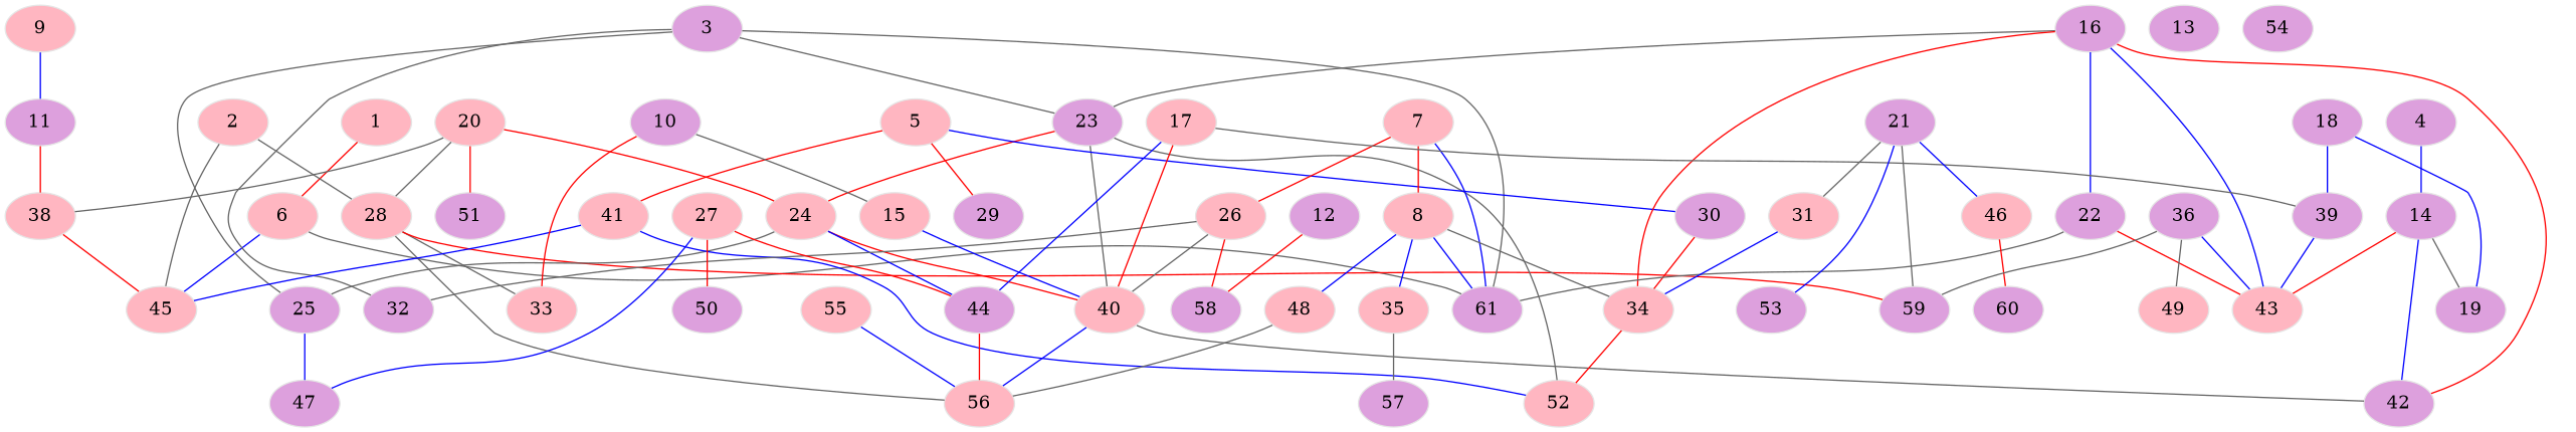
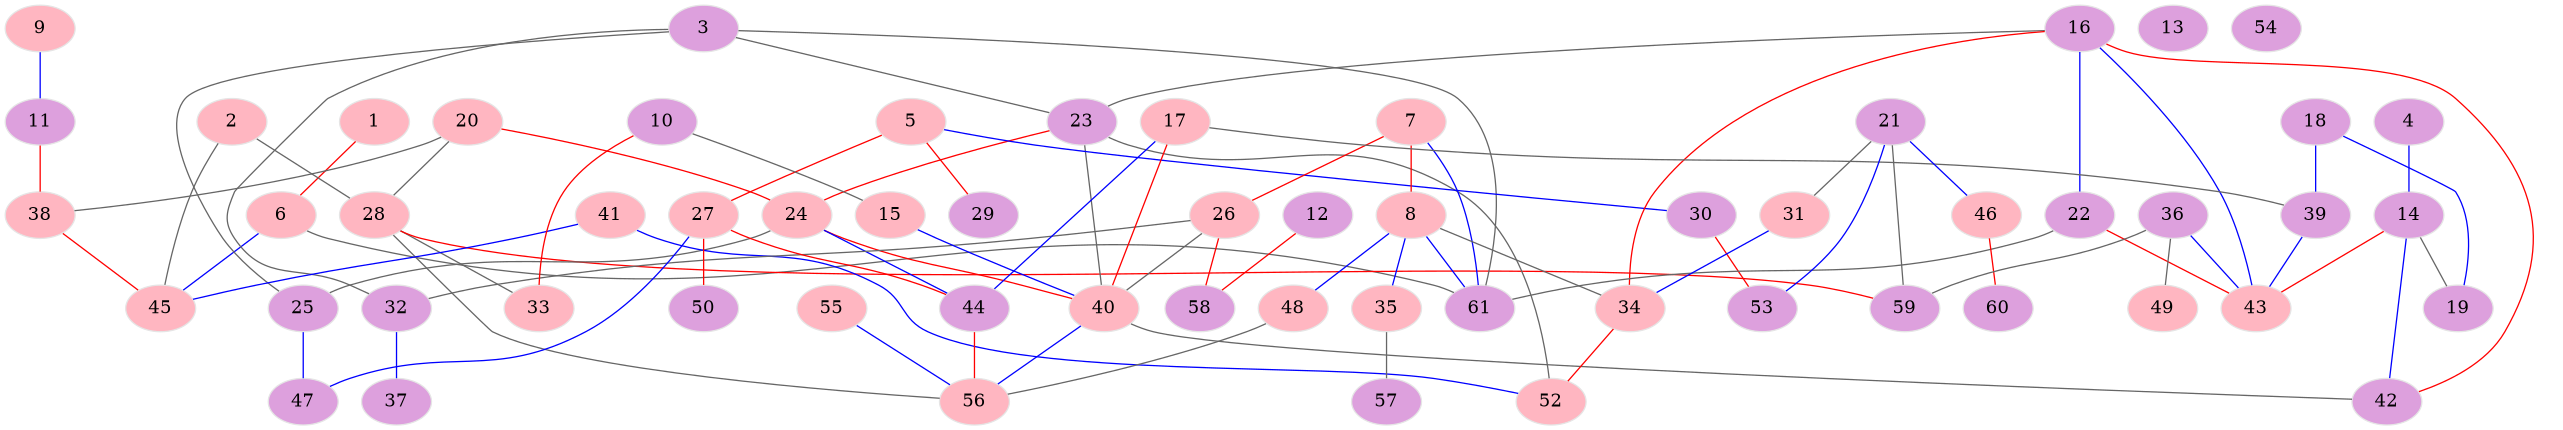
  graph {
    node [color=gray90 fillcolor=plum style=filled]
    edge [color=gray40]
    1 [fillcolor=lightpink]
    6 [fillcolor=lightpink]
    45 [fillcolor=lightpink]
    61
    2 [fillcolor=lightpink]
    28 [fillcolor=lightpink]
    33 [fillcolor=lightpink]
    59
    56 [fillcolor=lightpink]
    3
    23
    25
    32
    40 [fillcolor=lightpink]
    24 [fillcolor=lightpink]
    52 [fillcolor=lightpink]
    47
+   37
    4
    14
    19
    42
    43 [fillcolor=lightpink]
    5 [fillcolor=lightpink]
    29
    30
    41 [fillcolor=lightpink]
    53
    7 [fillcolor=lightpink]
    8 [fillcolor=lightpink]
    26 [fillcolor=lightpink]
    34 [fillcolor=lightpink]
    35 [fillcolor=lightpink]
    48 [fillcolor=lightpink]
    58
    57
    9 [fillcolor=lightpink]
    11
    38 [fillcolor=lightpink]
    15 [fillcolor=lightpink]
    10
    12
    13
    16
    22
    17 [fillcolor=lightpink]
    39
    44
    18
    20 [fillcolor=lightpink]
-   51
    31 [fillcolor=lightpink]
    21
    46 [fillcolor=lightpink]
    60
    27 [fillcolor=lightpink]
    50
    36
    49 [fillcolor=lightpink]
    54
    55 [fillcolor=lightpink]
    1 -- 6 [color=red]
    6 -- 45 [color=blue]
    6 -- 61
    2 -- 45
    2 -- 28
    28 -- 33
    28 -- 59 [color=red]
    28 -- 56
    3 -- 61
    3 -- 23
    3 -- 25
    3 -- 32
    23 -- 40
    23 -- 24 [color=red]
    23 -- 52
    25 -- 47 [color=blue]
+   32 -- 37 [color=blue]
    40 -- 56 [color=blue]
    40 -- 42
    24 -- 25
    24 -- 40 [color=red]
    24 -- 44 [color=blue]
    4 -- 14 [color=blue]
    14 -- 19
    14 -- 42 [color=blue]
    14 -- 43 [color=red]
    5 -- 29 [color=red]
    5 -- 30 [color=blue]
-   5 -- 41 [color=red]
-   30 -- 34 [color=red]
+   5 -- 27 [color=red]
+   30 -- 53 [color=red]
    41 -- 45 [color=blue]
    41 -- 52 [color=blue]
    7 -- 61 [color=blue]
    7 -- 8 [color=red]
    7 -- 26 [color=red]
    8 -- 61 [color=blue]
    8 -- 34
    8 -- 35 [color=blue]
    8 -- 48 [color=blue]
    26 -- 32
    26 -- 40
    26 -- 58 [color=red]
    34 -- 52 [color=red]
    35 -- 57
    48 -- 56
    9 -- 11 [color=blue]
    11 -- 38 [color=red]
    38 -- 45 [color=red]
    15 -- 40 [color=blue]
    10 -- 33 [color=red]
    10 -- 15
    12 -- 58 [color=red]
    16 -- 23
    16 -- 42 [color=red]
    16 -- 43 [color=blue]
    16 -- 34 [color=red]
    16 -- 22 [color=blue]
    22 -- 61
    22 -- 43 [color=red]
    17 -- 40 [color=red]
    17 -- 39
    17 -- 44 [color=blue]
    39 -- 43 [color=blue]
    44 -- 56 [color=red]
    18 -- 19 [color=blue]
    18 -- 39 [color=blue]
    20 -- 28
    20 -- 24 [color=red]
    20 -- 38
-   20 -- 51 [color=red]
    31 -- 34 [color=blue]
    21 -- 59
    21 -- 53 [color=blue]
    21 -- 31
    21 -- 46 [color=blue]
    46 -- 60 [color=red]
    27 -- 47 [color=blue]
    27 -- 44 [color=red]
    27 -- 50 [color=red]
    36 -- 59
    36 -- 43 [color=blue]
    36 -- 49
    55 -- 56 [color=blue]
  }
